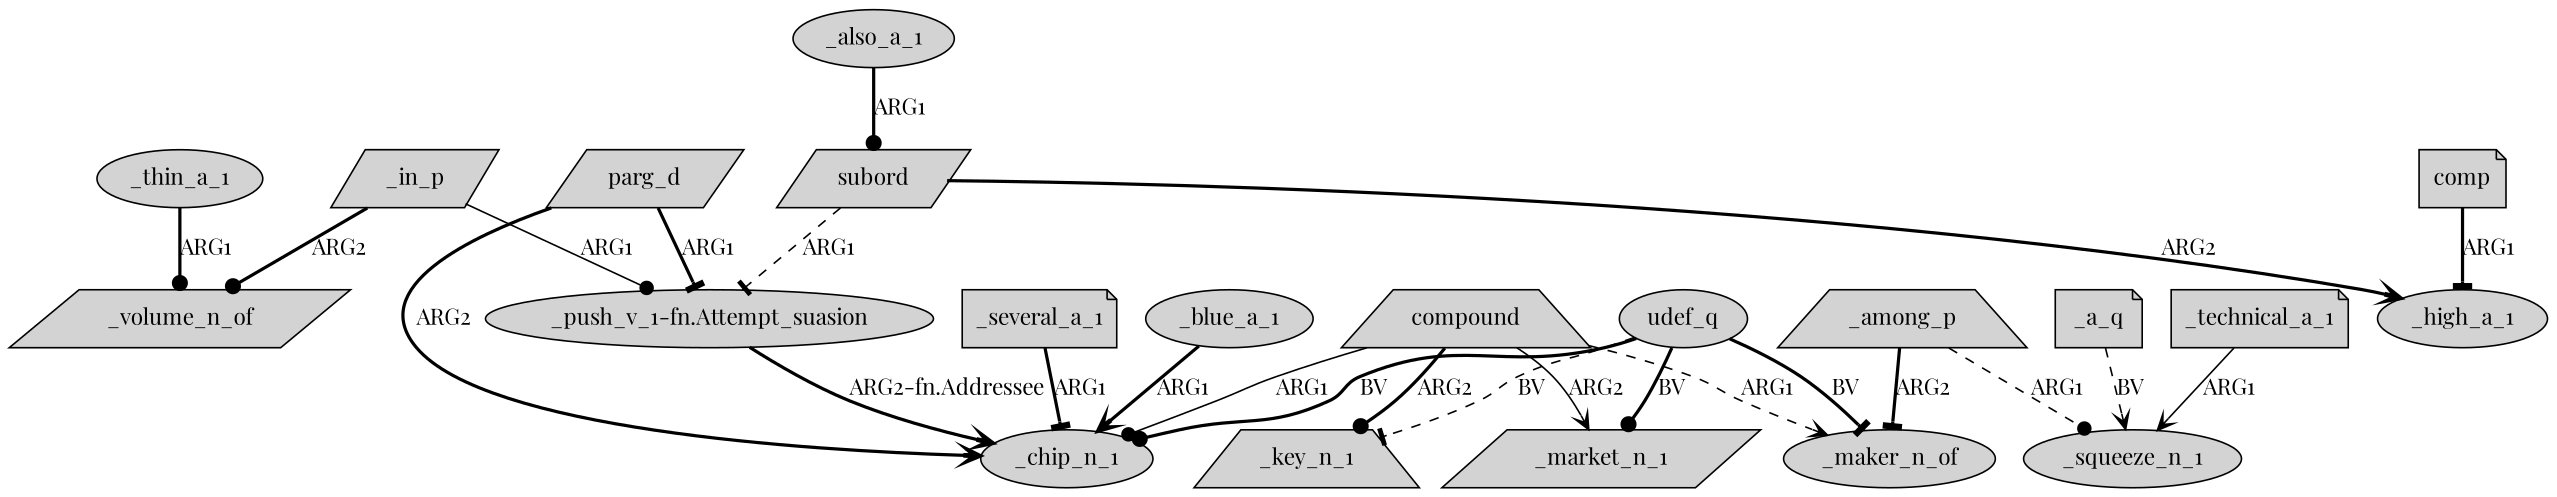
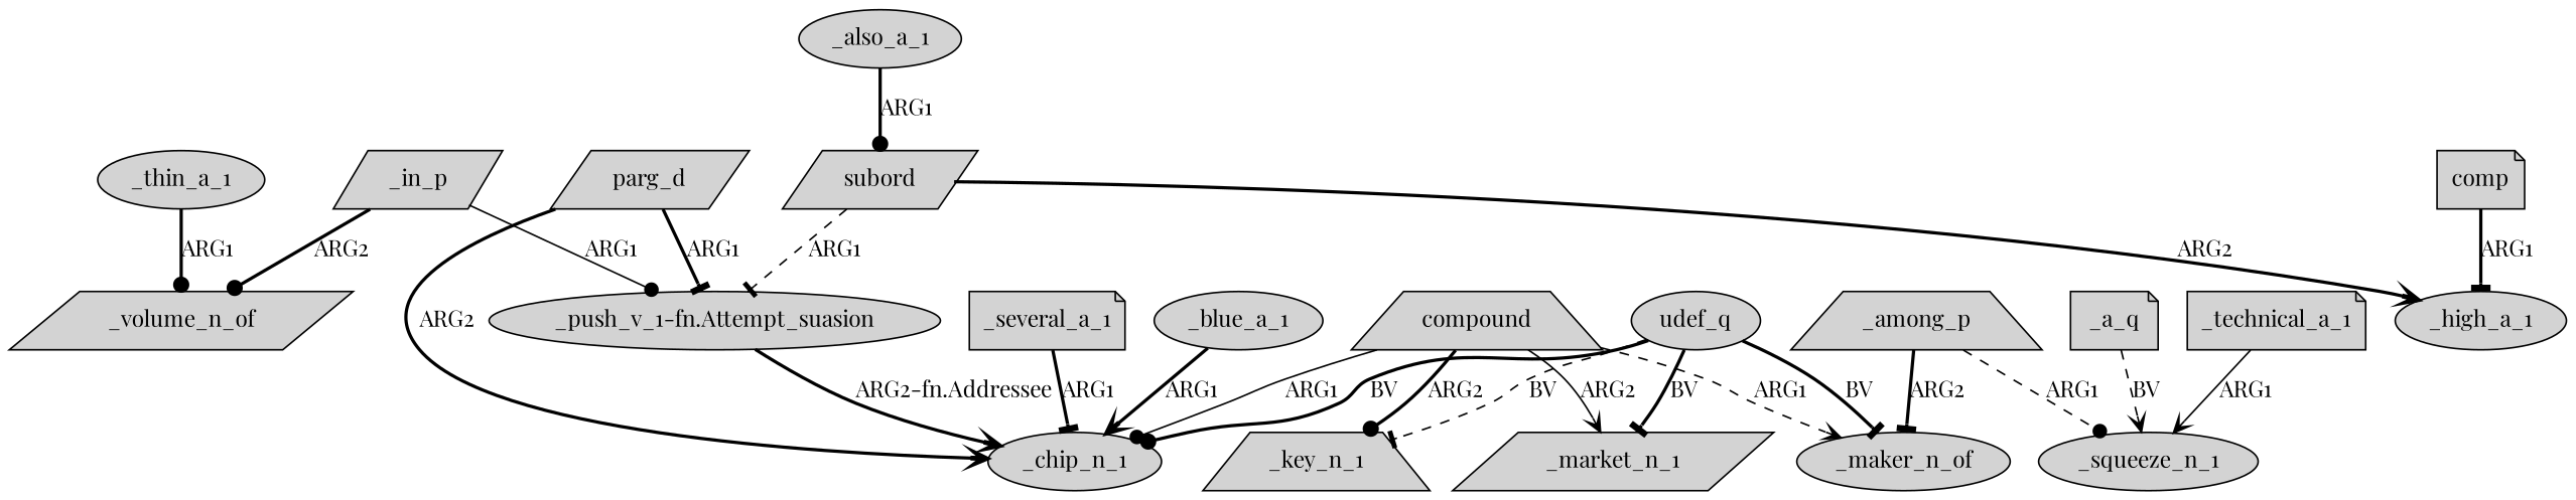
  digraph {
    fontname="Playfair Display"
    node [fontname="Playfair Display" shape=ellipse style=filled]
    edge [arrowhead=dot fontname="Playfair Display" style=bold]
    _in_p [shape=parallelogram]
    _volume_n_of [shape=parallelogram]
    "_push_v_1-fn.Attempt_suasion"
    _chip_n_1
    _market_n_1 [shape=parallelogram]
    udef_q
    _key_n_1 [shape=trapezium]
    _maker_n_of
    _thin_a_1
    compound [shape=trapezium]
    parg_d [shape=parallelogram]
    _a_q [shape=note]
    _squeeze_n_1
    _several_a_1 [shape=note]
    _among_p [shape=trapezium]
    subord [shape=parallelogram]
    _also_a_1
    _high_a_1
    _blue_a_1
    comp [shape=note]
    _technical_a_1 [shape=note]
    _in_p -> _volume_n_of [label=ARG2]
    _in_p -> "_push_v_1-fn.Attempt_suasion" [label=ARG1 style=solid]
    "_push_v_1-fn.Attempt_suasion" -> _chip_n_1 [arrowhead=vee label="ARG2-fn.Addressee"]
    udef_q -> _chip_n_1 [label=BV]
-   udef_q -> _market_n_1 [label=BV]
+   udef_q -> _market_n_1 [arrowhead=tee label=BV]
    udef_q -> _key_n_1 [arrowhead=tee label=BV style=dashed]
    udef_q -> _maker_n_of [arrowhead=tee label=BV]
    _thin_a_1 -> _volume_n_of [label=ARG1]
    compound -> _chip_n_1 [label=ARG1 style=solid]
    compound -> _market_n_1 [arrowhead=vee label=ARG2 style=solid]
    compound -> _key_n_1 [label=ARG2]
    compound -> _maker_n_of [arrowhead=vee label=ARG1 style=dashed]
    parg_d -> "_push_v_1-fn.Attempt_suasion" [arrowhead=tee label=ARG1]
    parg_d -> _chip_n_1 [arrowhead=vee label=ARG2]
    _a_q -> _squeeze_n_1 [arrowhead=vee label=BV style=dashed]
    _several_a_1 -> _chip_n_1 [arrowhead=tee label=ARG1]
    _among_p -> _maker_n_of [arrowhead=tee label=ARG2]
    _among_p -> _squeeze_n_1 [label=ARG1 style=dashed]
    subord -> "_push_v_1-fn.Attempt_suasion" [arrowhead=tee label=ARG1 style=dashed]
    subord -> _high_a_1 [arrowhead=vee label=ARG2]
    _also_a_1 -> subord [label=ARG1]
    _blue_a_1 -> _chip_n_1 [arrowhead=vee label=ARG1]
    comp -> _high_a_1 [arrowhead=tee label=ARG1]
    _technical_a_1 -> _squeeze_n_1 [arrowhead=vee label=ARG1 style=solid]
  }
